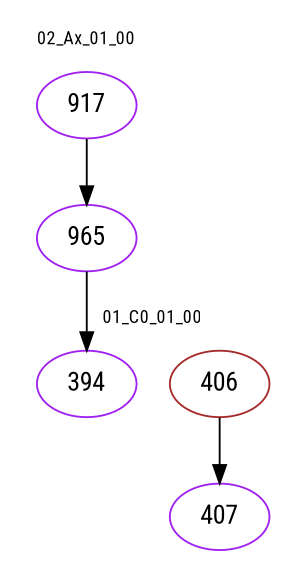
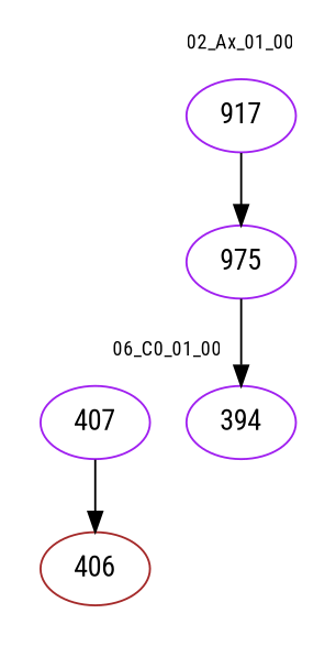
  digraph {
    fontname="Roboto Condensed"
    node [color=purple fontname="Roboto Condensed"]
    edge [color=black fontname="Roboto Condensed"]
    n1 [label=917]
-   n2 [label=965]
+   n2 [label=975]
    n3 [color=brown label=406]
    n4 [label=394]
    n5 [label=407]
    subgraph cluster_1 {
      color=white
      fontsize=10
      label="02_Ax_01_00"
      n1
      n2
    }
    subgraph cluster_2 {
      color=white
      fontsize=10
-     label="01_C0_01_00"
+     label="06_C0_01_00"
      n3
      n4
      n5
    }
    n1 -> n2
    n2 -> n4
-   n3 -> n5
+   n5 -> n3
  }
